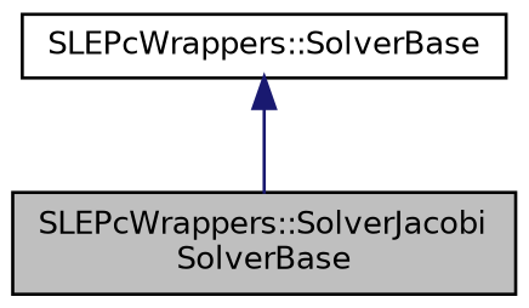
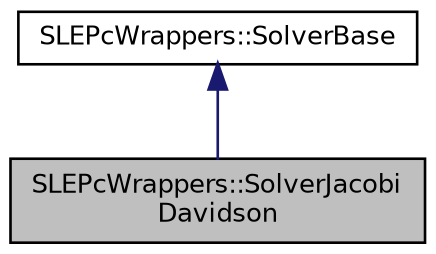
  digraph {
    node [color=black fontname=Helvetica fontsize=10 shape=record style=filled]
-   n1 [fillcolor=grey75 fontcolor=black height=0.2 label="SLEPcWrappers::SolverJacobi\lSolverBase" width=0.4]
+   n1 [fillcolor=grey75 fontcolor=black height=0.2 label="SLEPcWrappers::SolverJacobi\lDavidson" width=0.4]
    n2 [fillcolor=white height=0.2 label="SLEPcWrappers::SolverBase" width=0.4]
    n2 -> n1 [color=midnightblue dir=back fontname=Helvetica fontsize=10 labelfontname=Helvetica labelfontsize=10 style=solid]
  }
